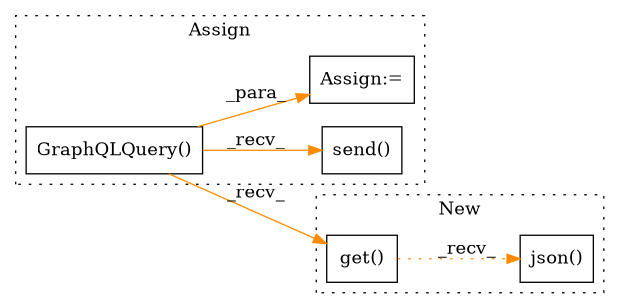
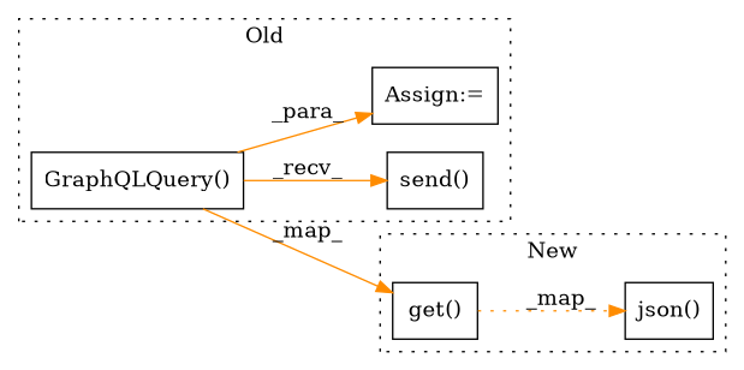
  digraph {
    fontname="DejaVu Serif"
    rankdir=LR
    node [a=75 fontname="DejaVu Serif" shape=box]
    edge [color=darkorange fontname="DejaVu Serif" style=solid]
    n1 [l="17,1" label="GraphQLQuery()" s="20504,20532"]
    n2 [l=8 label="send()" s=20611]
    n3 [a=68 l=3 label="Assign:=" s=20608]
    n4 [l="8,1" label="get()" s="19101,19165"]
    n5 [l=72 label="json()" s=19101]
    subgraph cluster_1 {
-     label=Assign
+     label=Old
      style=dotted
      n1
      n2
      n3
    }
    subgraph cluster_2 {
      label=New
      style=dotted
      n4
      n5
    }
    n1 -> n2 [label=_recv_]
    n1 -> n3 [label=_para_]
-   n1 -> n4 [label=_recv_]
-   n4 -> n5 [label=_recv_ style=dotted]
+   n1 -> n4 [label=_map_]
+   n4 -> n5 [label=_map_ style=dotted]
  }
